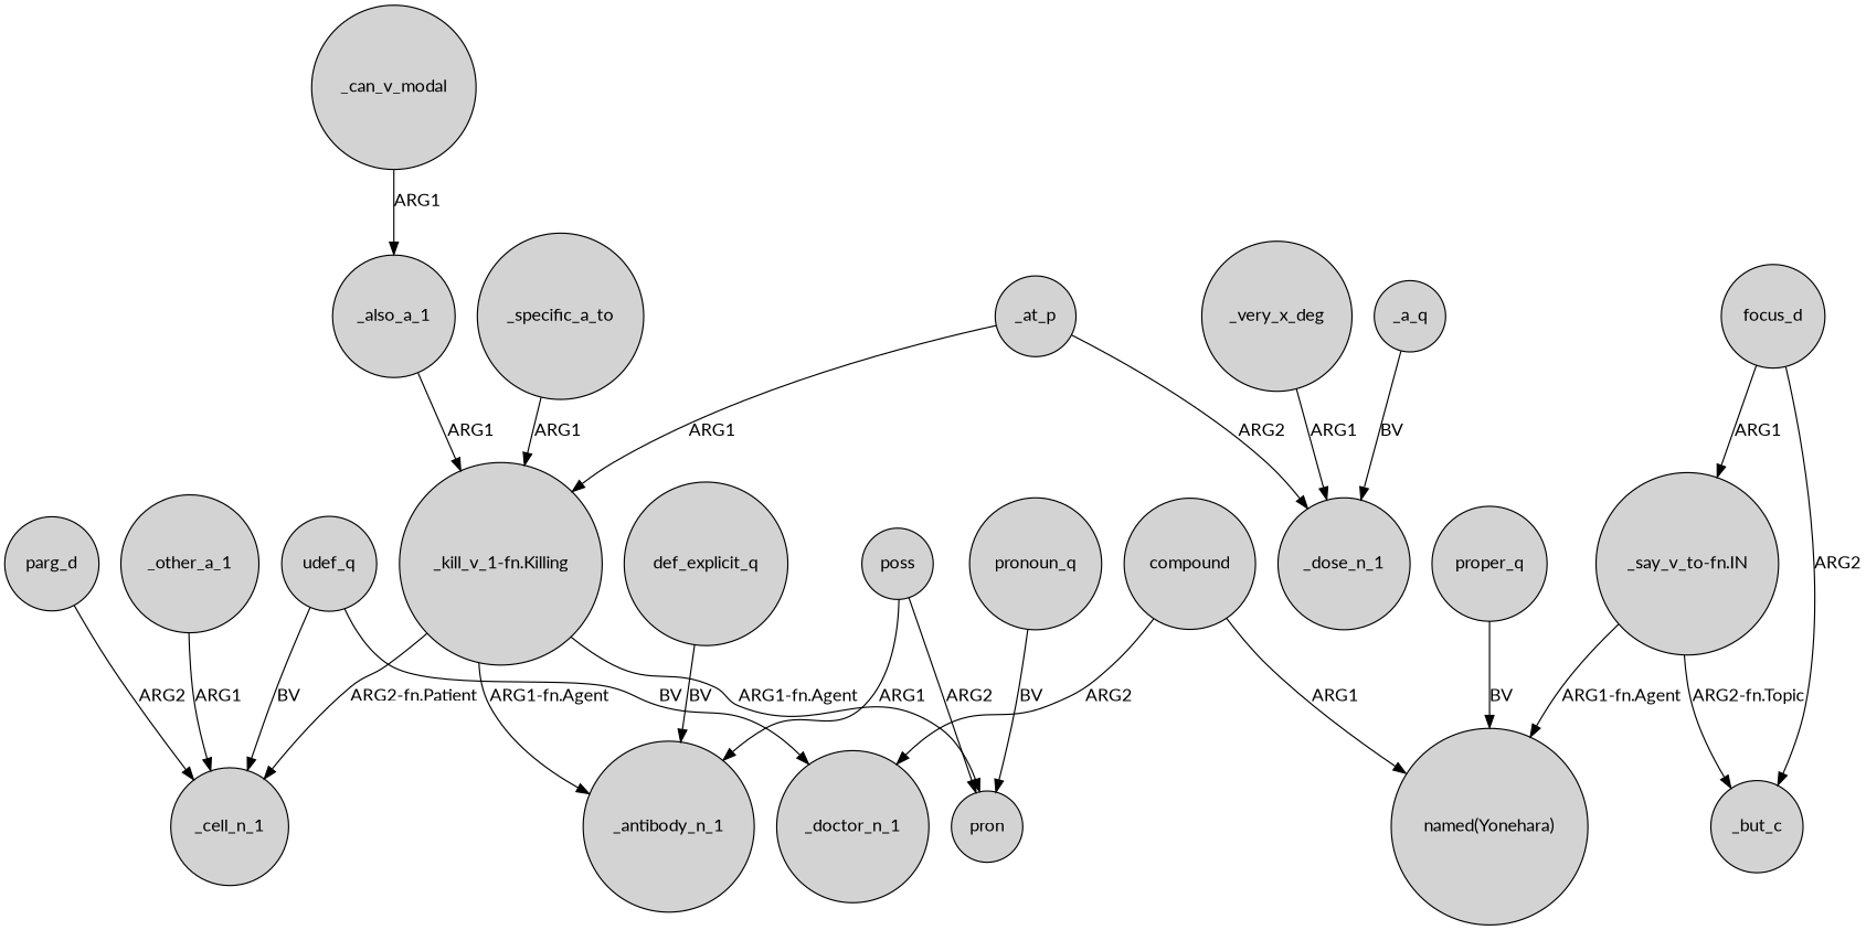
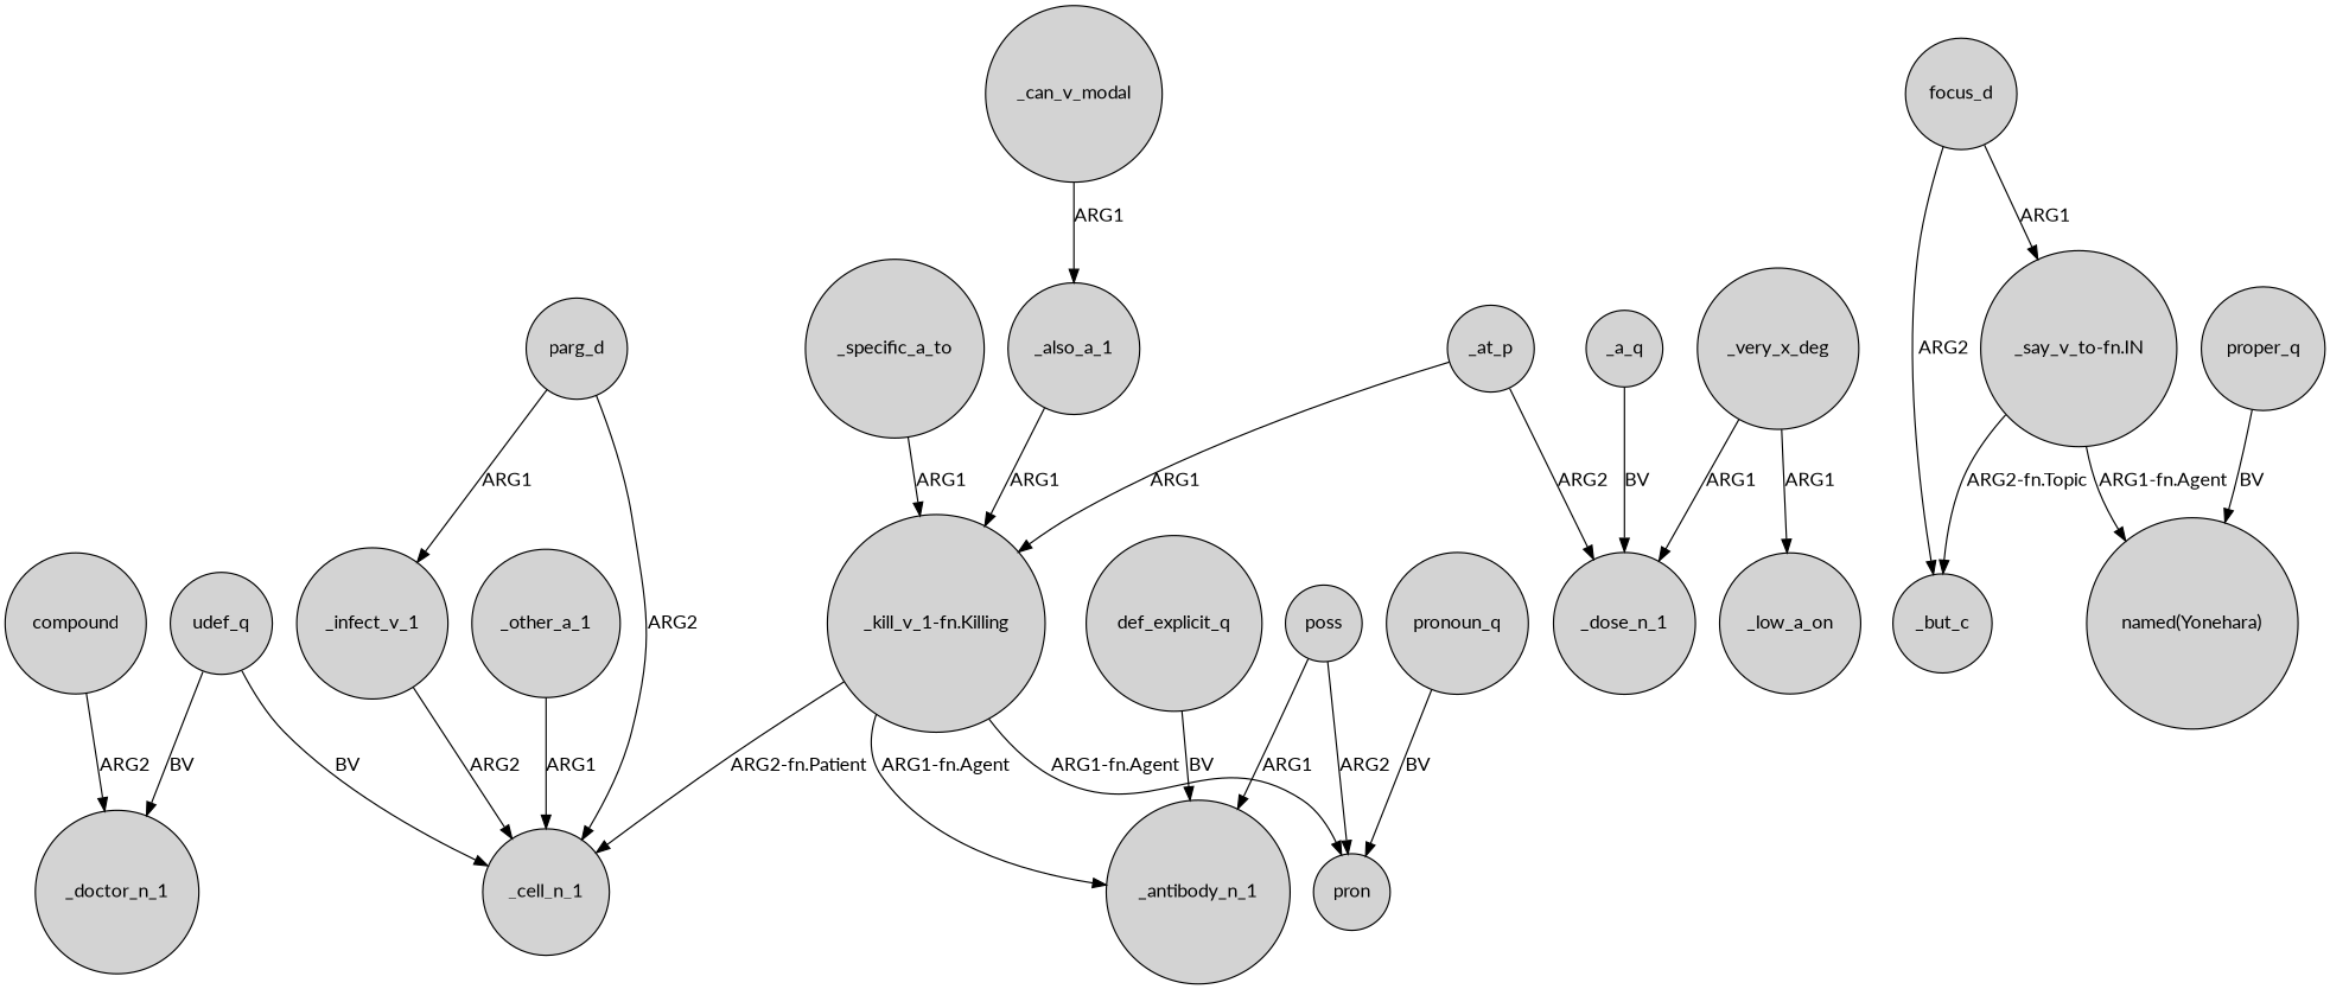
  digraph {
    fontname=Lato
    node [fontname=Lato shape=circle style=filled]
    edge [fontname=Lato]
    compound
    _doctor_n_1
    "named(Yonehara)"
    def_explicit_q
    _antibody_n_1
    "_kill_v_1-fn.Killing"
    pron
    _cell_n_1
    poss
    _at_p
    _dose_n_1
+   _infect_v_1
    _a_q
    udef_q
    focus_d
    _but_c
    "_say_v_to-fn.IN"
    _also_a_1
    _can_v_modal
    _specific_a_to
    pronoun_q
    parg_d
    proper_q
    _other_a_1
    _very_x_deg
+   _low_a_on
    compound -> _doctor_n_1 [label=ARG2]
-   compound -> "named(Yonehara)" [label=ARG1]
    def_explicit_q -> _antibody_n_1 [label=BV]
    "_kill_v_1-fn.Killing" -> _antibody_n_1 [label="ARG1-fn.Agent"]
    "_kill_v_1-fn.Killing" -> pron [label="ARG1-fn.Agent"]
    "_kill_v_1-fn.Killing" -> _cell_n_1 [label="ARG2-fn.Patient"]
    poss -> _antibody_n_1 [label=ARG1]
    poss -> pron [label=ARG2]
    _at_p -> "_kill_v_1-fn.Killing" [label=ARG1]
    _at_p -> _dose_n_1 [label=ARG2]
+   _infect_v_1 -> _cell_n_1 [label=ARG2]
    _a_q -> _dose_n_1 [label=BV]
    udef_q -> _doctor_n_1 [label=BV]
    udef_q -> _cell_n_1 [label=BV]
    focus_d -> _but_c [label=ARG2]
    focus_d -> "_say_v_to-fn.IN" [label=ARG1]
    "_say_v_to-fn.IN" -> "named(Yonehara)" [label="ARG1-fn.Agent"]
    "_say_v_to-fn.IN" -> _but_c [label="ARG2-fn.Topic"]
    _also_a_1 -> "_kill_v_1-fn.Killing" [label=ARG1]
    _can_v_modal -> _also_a_1 [label=ARG1]
    _specific_a_to -> "_kill_v_1-fn.Killing" [label=ARG1]
    pronoun_q -> pron [label=BV]
    parg_d -> _cell_n_1 [label=ARG2]
+   parg_d -> _infect_v_1 [label=ARG1]
    proper_q -> "named(Yonehara)" [label=BV]
    _other_a_1 -> _cell_n_1 [label=ARG1]
    _very_x_deg -> _dose_n_1 [label=ARG1]
+   _very_x_deg -> _low_a_on [label=ARG1]
  }
